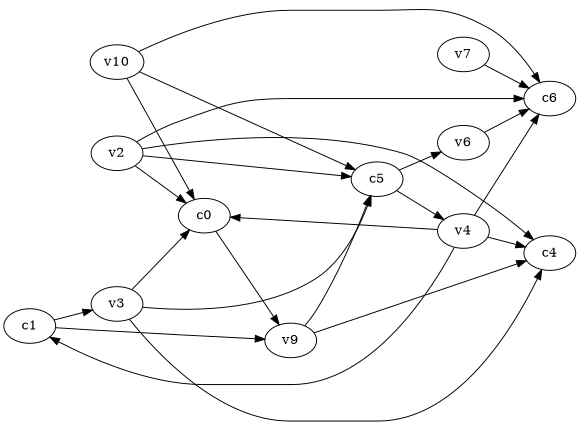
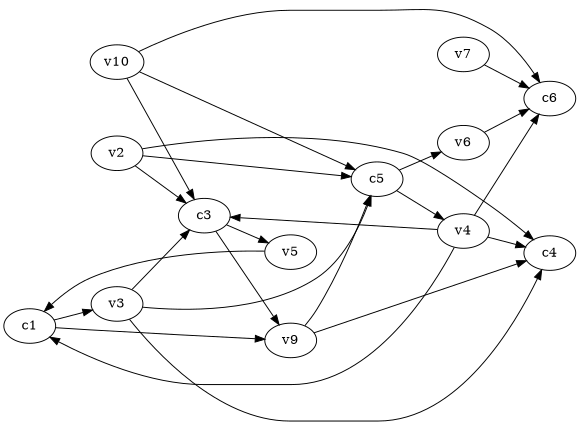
  strict digraph {
    rankdir=LR
    edge [weight=1]
    c1
    v3
    v9
-   c3 [label=c0]
+   c3
    c5
    c4
    n7 [label=c6]
+   v5
    v4
    v6
    v2
    v7
    v10
    c1 -> v3
    c1 -> v9
    v3 -> c3
    v3 -> c5
    v3 -> c4
    v9 -> c5
    v9 -> c4
    c3 -> v9
+   c3 -> v5
    c5 -> v4
    c5 -> v6
+   v5 -> c1
    v4 -> c1
    v4 -> c3
    v4 -> c4
    v4 -> n7
    v6 -> n7
    v2 -> c3
    v2 -> c5
    v2 -> c4
-   v2 -> n7
    v7 -> n7
    v10 -> c3
    v10 -> c5
    v10 -> n7
  }
